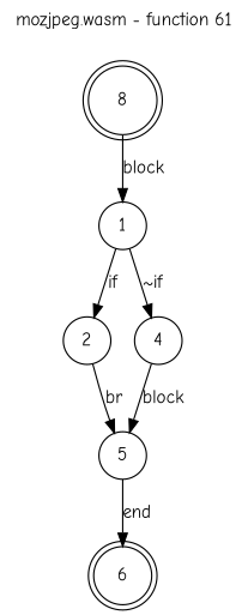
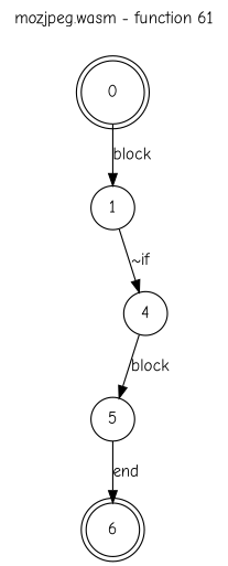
  digraph {
    fontname="Comic Neue"
    label="mozjpeg.wasm - function 61"
    labelfontcolor=black
    labelfontname=Helvetica
    labelfontsize=16
    labelloc=t
    node [fontname="Comic Neue" shape=circle]
    edge [fontname="Comic Neue"]
-   0 [shape=doublecircle label=8]
+   0 [shape=doublecircle]
    1
-   2
    4
    6 [shape=doublecircle]
    5
    0 -> 1 [label=block]
-   1 -> 2 [label=if]
    1 -> 4 [label="~if"]
-   2 -> 5 [label=br]
    4 -> 5 [label=block]
    5 -> 6 [label=end]
  }
